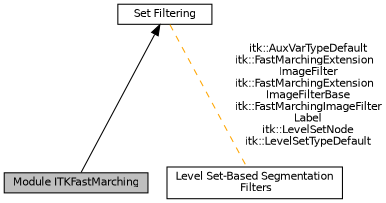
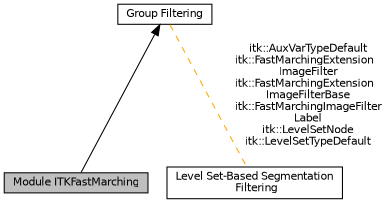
  digraph {
    rankdir=TB
    node [color=black fillcolor=white fontname=Helvetica fontsize=10 shape=box style=filled]
    edge [fontname=Helvetica fontsize=10 labelfontname=Helvetica labelfontsize=10 shape=plaintext]
-   n1 [height=0.2 label="Set Filtering" width=0.4]
+   n1 [height=0.2 label="Group Filtering" width=0.4]
    n2 [fillcolor=grey75 fontcolor=black height=0.2 label="Module ITKFastMarching" width=0.4]
-   n3 [height=0.2 label="Level Set-Based Segmentation\l Filters" width=0.4]
+   n3 [height=0.2 label="Level Set-Based Segmentation\l Filtering" width=0.4]
    n1 -> n2 [dir=back style=solid]
    n1 -> n3 [color=orange dir=none label="itk::AuxVarTypeDefault\nitk::FastMarchingExtension\lImageFilter\nitk::FastMarchingExtension\lImageFilterBase\nitk::FastMarchingImageFilter\nLabel\nitk::LevelSetNode\nitk::LevelSetTypeDefault" style=dashed]
  }
